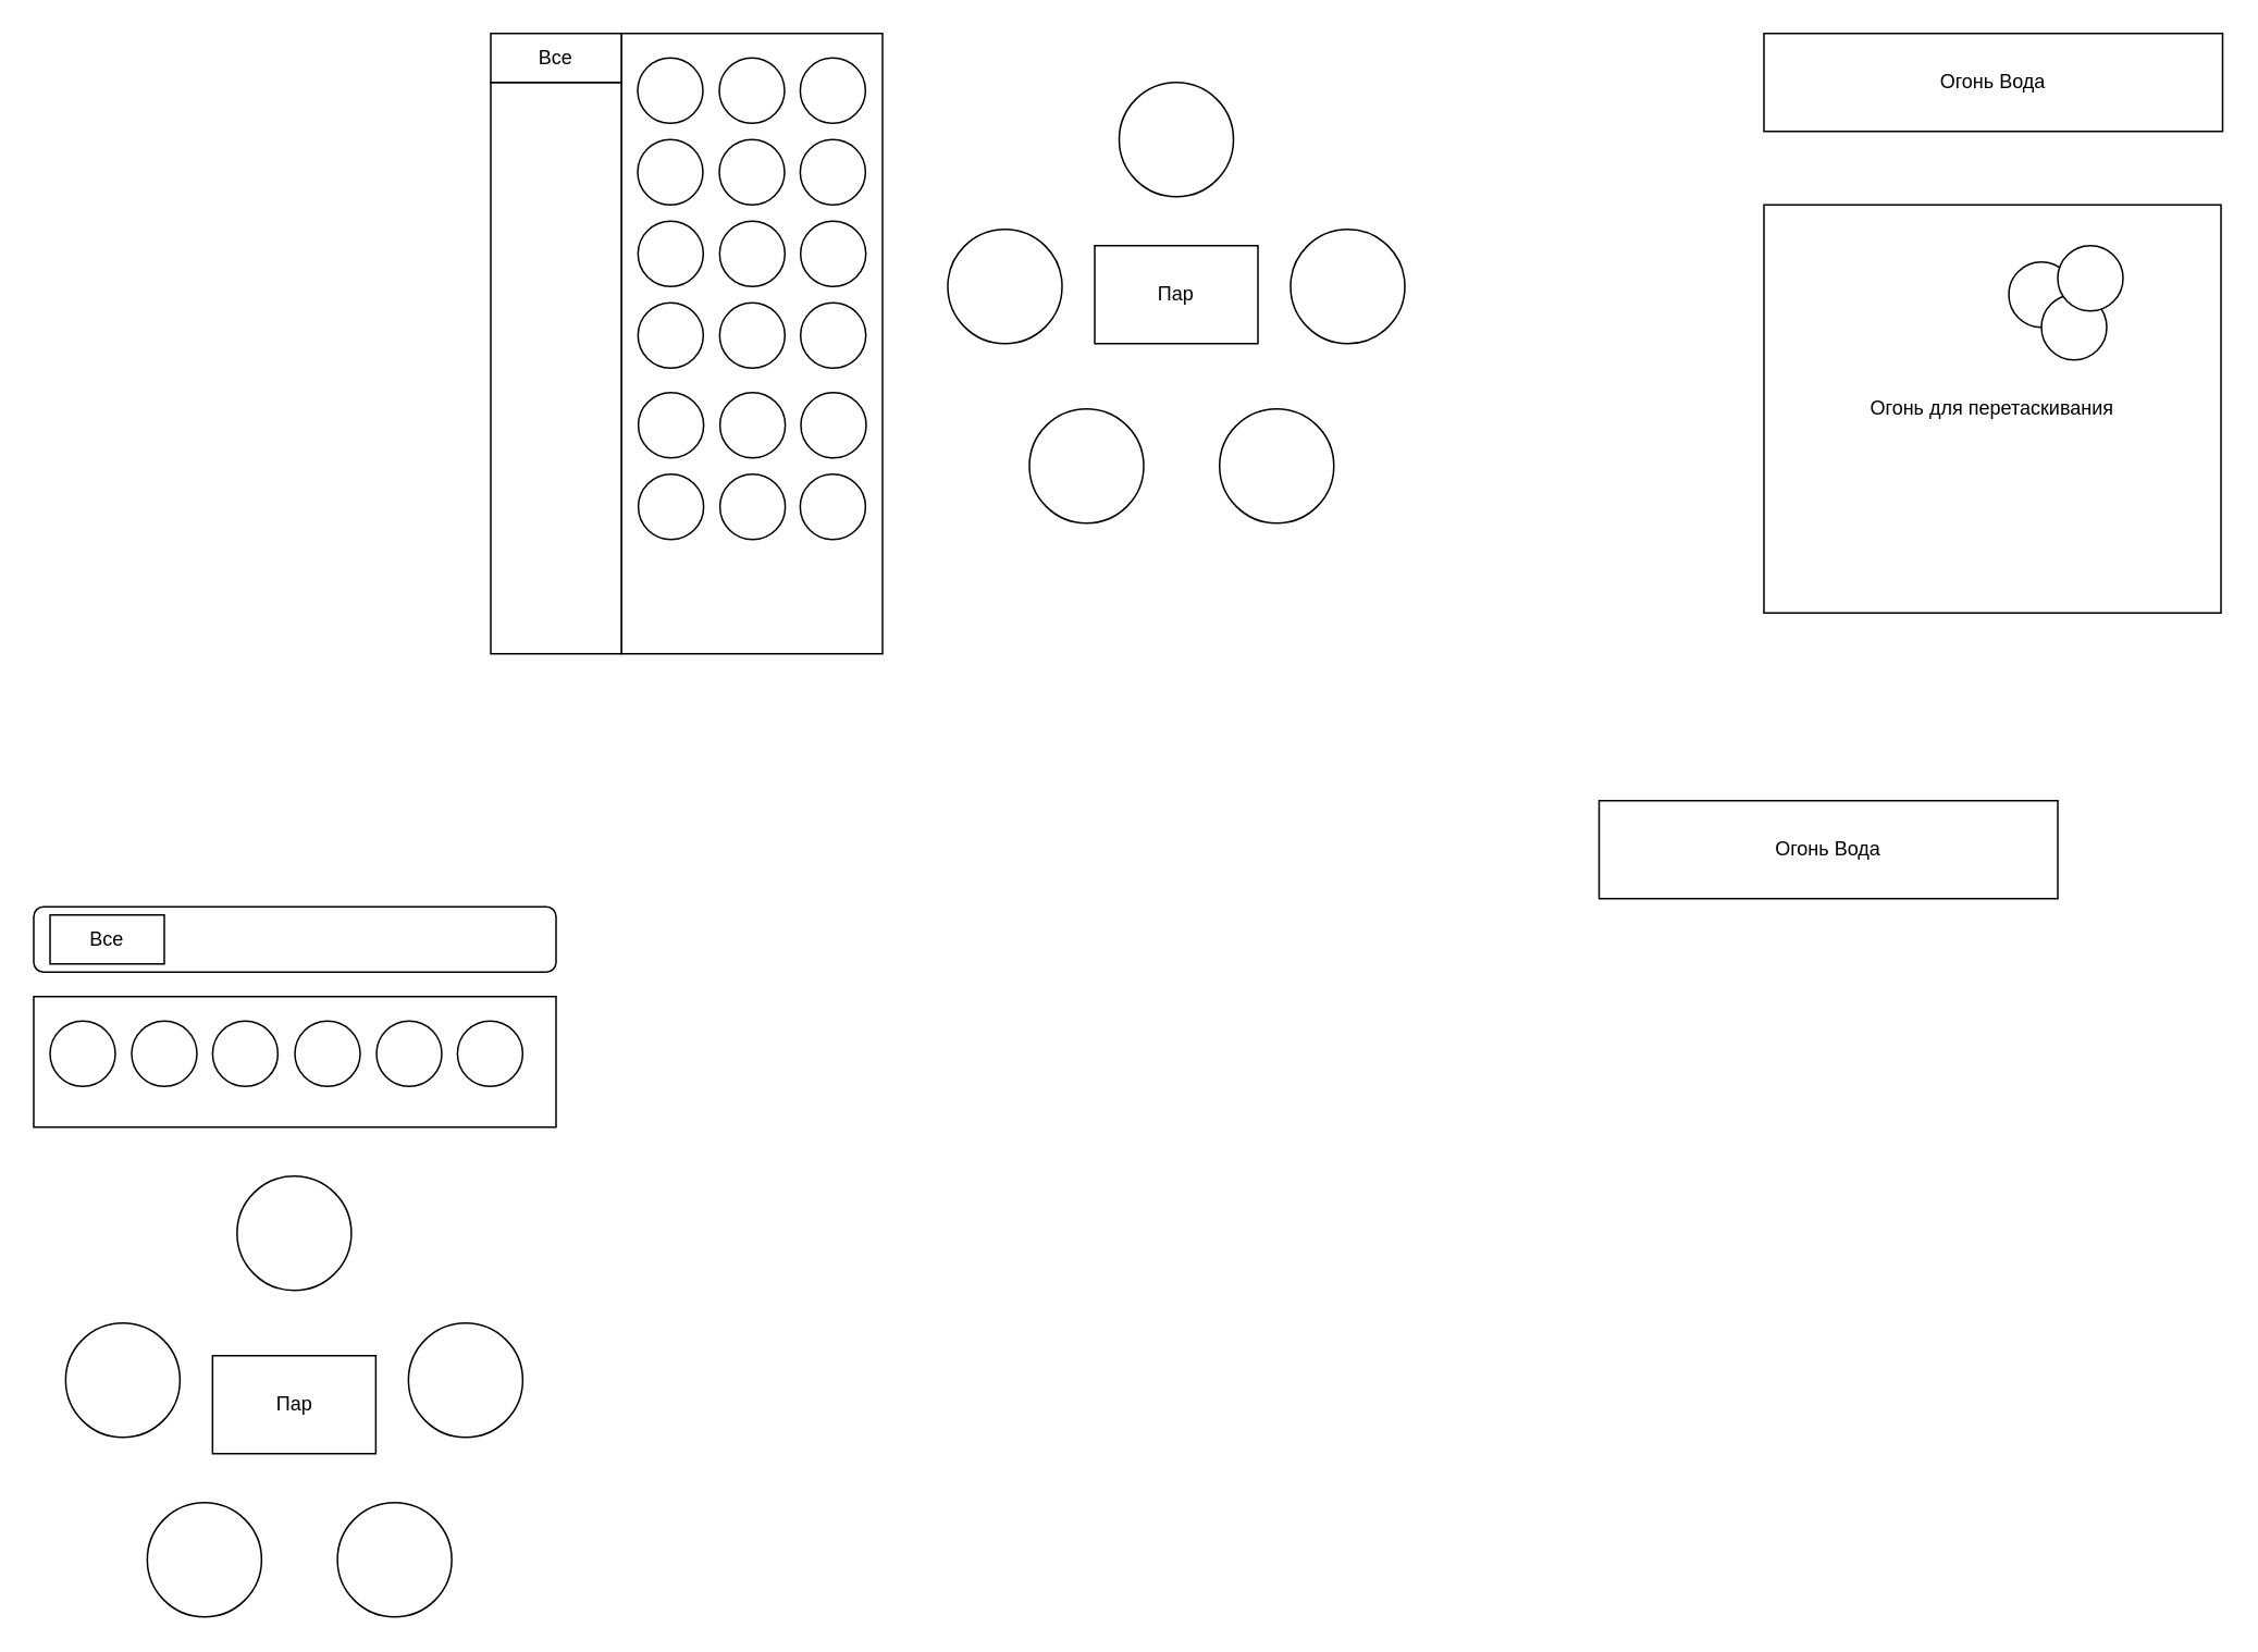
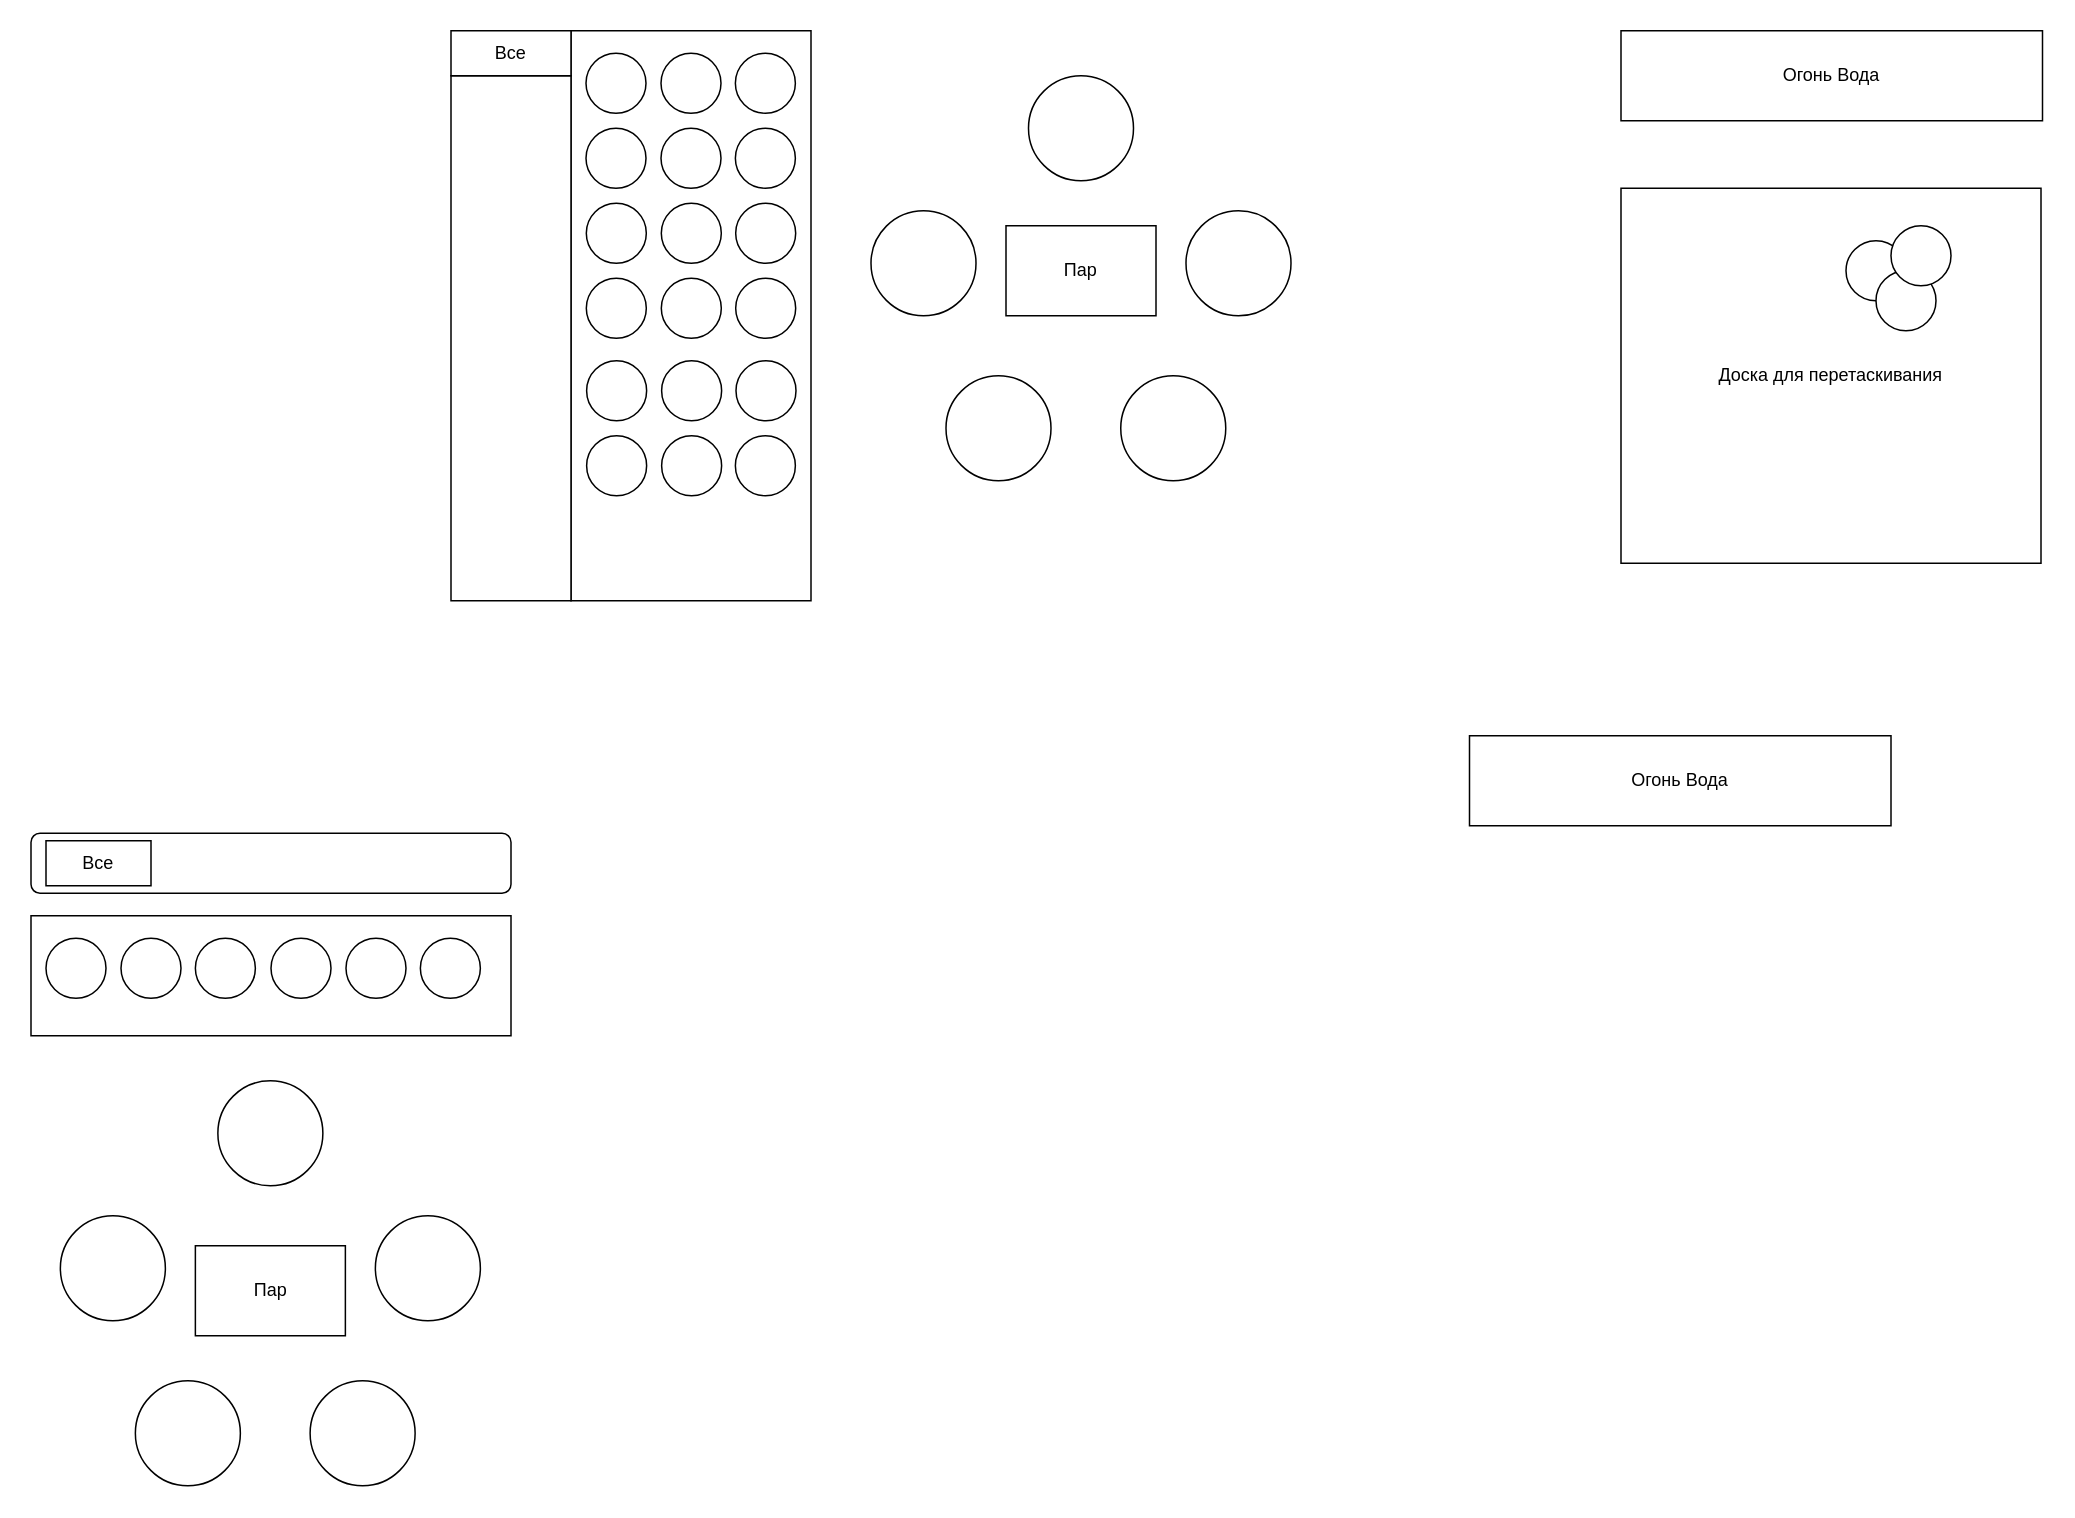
  <mxCell id="0" />
  <mxCell id="1" parent="0" />
- <mxCell id="2" value="Огонь для перетаскивания" style="rounded=0;whiteSpace=wrap;html=1;" vertex="1" parent="1"><mxGeometry x="1080" y="125" width="280" height="250" as="geometry" /></mxCell>
+ <mxCell id="2" value="Доска для перетаскивания" style="rounded=0;whiteSpace=wrap;html=1;" vertex="1" parent="1"><mxGeometry x="1080" y="125" width="280" height="250" as="geometry" /></mxCell>
  <mxCell id="3" value="Огонь Вода" style="rounded=0;whiteSpace=wrap;html=1;" vertex="1" parent="1"><mxGeometry x="979" y="490" width="281" height="60" as="geometry" /></mxCell>
  <mxCell id="4" value="Огонь Вода" style="rounded=0;whiteSpace=wrap;html=1;" vertex="1" parent="1"><mxGeometry x="1080" y="20" width="281" height="60" as="geometry" /></mxCell>
  <mxCell id="5" value="" style="ellipse;whiteSpace=wrap;html=1;" vertex="1" parent="1"><mxGeometry x="1230" y="160" width="40" height="40" as="geometry" /></mxCell>
  <mxCell id="6" value="" style="ellipse;whiteSpace=wrap;html=1;" vertex="1" parent="1"><mxGeometry x="1250" y="180" width="40" height="40" as="geometry" /></mxCell>
  <mxCell id="7" value="" style="ellipse;whiteSpace=wrap;html=1;" vertex="1" parent="1"><mxGeometry x="1260" y="150" width="40" height="40" as="geometry" /></mxCell>
  <mxCell id="8" value="" style="shape=image;verticalLabelPosition=bottom;labelBackgroundColor=default;verticalAlign=top;aspect=fixed;imageAspect=0;image=https://cdn-images.postach.io/5bc78f75-63b7-4481-b839-c3d9b41b0f78/28d88c13-e426-4b7a-8e10-568eb9d62630/7ad901bf-5575-475b-a0d2-3c6e929e91d4.jpg;" vertex="1" parent="1"><mxGeometry x="529.58" y="490" width="363.84" height="393" as="geometry" /></mxCell>
  <mxCell id="9" value="" style="rounded=0;whiteSpace=wrap;html=1;" vertex="1" parent="1"><mxGeometry x="380" y="20" width="160" height="380" as="geometry" /></mxCell>
  <mxCell id="10" value="" style="ellipse;whiteSpace=wrap;html=1;aspect=fixed;" vertex="1" parent="1"><mxGeometry x="390" y="35" width="40" height="40" as="geometry" /></mxCell>
  <mxCell id="11" value="" style="ellipse;whiteSpace=wrap;html=1;aspect=fixed;" vertex="1" parent="1"><mxGeometry x="390" y="85" width="40" height="40" as="geometry" /></mxCell>
  <mxCell id="12" value="" style="ellipse;whiteSpace=wrap;html=1;aspect=fixed;" vertex="1" parent="1"><mxGeometry x="440" y="35" width="40" height="40" as="geometry" /></mxCell>
  <mxCell id="13" value="" style="ellipse;whiteSpace=wrap;html=1;aspect=fixed;" vertex="1" parent="1"><mxGeometry x="440" y="85" width="40" height="40" as="geometry" /></mxCell>
  <mxCell id="14" value="" style="ellipse;whiteSpace=wrap;html=1;aspect=fixed;" vertex="1" parent="1"><mxGeometry x="489.58" y="35" width="40" height="40" as="geometry" /></mxCell>
  <mxCell id="15" value="" style="ellipse;whiteSpace=wrap;html=1;aspect=fixed;" vertex="1" parent="1"><mxGeometry x="489.58" y="85" width="40" height="40" as="geometry" /></mxCell>
  <mxCell id="16" value="" style="ellipse;whiteSpace=wrap;html=1;aspect=fixed;" vertex="1" parent="1"><mxGeometry x="390.21" y="135" width="40" height="40" as="geometry" /></mxCell>
  <mxCell id="17" value="" style="ellipse;whiteSpace=wrap;html=1;aspect=fixed;" vertex="1" parent="1"><mxGeometry x="390.21" y="185" width="40" height="40" as="geometry" /></mxCell>
  <mxCell id="18" value="" style="ellipse;whiteSpace=wrap;html=1;aspect=fixed;" vertex="1" parent="1"><mxGeometry x="440.21" y="135" width="40" height="40" as="geometry" /></mxCell>
  <mxCell id="19" value="" style="ellipse;whiteSpace=wrap;html=1;aspect=fixed;" vertex="1" parent="1"><mxGeometry x="440.21" y="185" width="40" height="40" as="geometry" /></mxCell>
  <mxCell id="20" value="" style="ellipse;whiteSpace=wrap;html=1;aspect=fixed;" vertex="1" parent="1"><mxGeometry x="489.79" y="135" width="40" height="40" as="geometry" /></mxCell>
  <mxCell id="21" value="" style="ellipse;whiteSpace=wrap;html=1;aspect=fixed;" vertex="1" parent="1"><mxGeometry x="489.79" y="185" width="40" height="40" as="geometry" /></mxCell>
  <mxCell id="22" value="" style="ellipse;whiteSpace=wrap;html=1;aspect=fixed;" vertex="1" parent="1"><mxGeometry x="390.42" y="240" width="40" height="40" as="geometry" /></mxCell>
  <mxCell id="23" value="" style="ellipse;whiteSpace=wrap;html=1;aspect=fixed;" vertex="1" parent="1"><mxGeometry x="390.42" y="290" width="40" height="40" as="geometry" /></mxCell>
  <mxCell id="24" value="" style="ellipse;whiteSpace=wrap;html=1;aspect=fixed;" vertex="1" parent="1"><mxGeometry x="440.42" y="240" width="40" height="40" as="geometry" /></mxCell>
  <mxCell id="25" value="" style="ellipse;whiteSpace=wrap;html=1;aspect=fixed;" vertex="1" parent="1"><mxGeometry x="440.42" y="290" width="40" height="40" as="geometry" /></mxCell>
  <mxCell id="26" value="" style="ellipse;whiteSpace=wrap;html=1;aspect=fixed;" vertex="1" parent="1"><mxGeometry x="490" y="240" width="40" height="40" as="geometry" /></mxCell>
  <mxCell id="27" value="" style="ellipse;whiteSpace=wrap;html=1;aspect=fixed;" vertex="1" parent="1"><mxGeometry x="489.58" y="290" width="40" height="40" as="geometry" /></mxCell>
  <mxCell id="28" value="" style="rounded=0;whiteSpace=wrap;html=1;" vertex="1" parent="1"><mxGeometry x="300" y="50" width="80" height="350" as="geometry" /></mxCell>
  <mxCell id="29" value="Все" style="rounded=0;whiteSpace=wrap;html=1;" vertex="1" parent="1"><mxGeometry x="300" y="20" width="80" height="30" as="geometry" /></mxCell>
  <mxCell id="30" value="" style="ellipse;whiteSpace=wrap;html=1;" vertex="1" parent="1"><mxGeometry x="685" y="50" width="70" height="70" as="geometry" /></mxCell>
  <mxCell id="31" value="" style="ellipse;whiteSpace=wrap;html=1;" vertex="1" parent="1"><mxGeometry y="140" width="70" height="70" as="geometry" x="580" /></mxCell>
  <mxCell id="32" value="" style="ellipse;whiteSpace=wrap;html=1;" vertex="1" parent="1"><mxGeometry x="790" y="140" width="70" height="70" as="geometry" /></mxCell>
  <mxCell id="33" value="" style="ellipse;whiteSpace=wrap;html=1;" vertex="1" parent="1"><mxGeometry x="746.5" y="250" width="70" height="70" as="geometry" /></mxCell>
  <mxCell id="34" value="" style="ellipse;whiteSpace=wrap;html=1;" vertex="1" parent="1"><mxGeometry x="630" y="250" width="70" height="70" as="geometry" /></mxCell>
  <mxCell id="35" value="Пар" style="rounded=0;whiteSpace=wrap;html=1;" vertex="1" parent="1"><mxGeometry x="670" y="150" width="100" height="60" as="geometry" /></mxCell>
  <mxCell id="36" value="" style="rounded=1;whiteSpace=wrap;html=1;" vertex="1" parent="1"><mxGeometry x="20" y="555" width="320" height="40" as="geometry" /></mxCell>
  <mxCell id="37" value="" style="rounded=0;whiteSpace=wrap;html=1;" vertex="1" parent="1"><mxGeometry x="20" y="610" width="320" height="80" as="geometry" /></mxCell>
  <mxCell id="38" value="" style="ellipse;whiteSpace=wrap;html=1;aspect=fixed;" vertex="1" parent="1"><mxGeometry x="30" y="625" width="40" height="40" as="geometry" /></mxCell>
  <mxCell id="39" value="" style="ellipse;whiteSpace=wrap;html=1;aspect=fixed;" vertex="1" parent="1"><mxGeometry x="80" y="625" width="40" height="40" as="geometry" /></mxCell>
  <mxCell id="40" value="" style="ellipse;whiteSpace=wrap;html=1;aspect=fixed;" vertex="1" parent="1"><mxGeometry x="129.58" y="625" width="40" height="40" as="geometry" /></mxCell>
  <mxCell id="41" value="" style="ellipse;whiteSpace=wrap;html=1;aspect=fixed;" vertex="1" parent="1"><mxGeometry x="180" y="625" width="40" height="40" as="geometry" /></mxCell>
  <mxCell id="42" value="" style="ellipse;whiteSpace=wrap;html=1;aspect=fixed;" vertex="1" parent="1"><mxGeometry x="230" y="625" width="40" height="40" as="geometry" /></mxCell>
  <mxCell id="43" value="" style="ellipse;whiteSpace=wrap;html=1;aspect=fixed;" vertex="1" parent="1"><mxGeometry x="279.58" y="625" width="40" height="40" as="geometry" /></mxCell>
  <mxCell id="44" value="" style="ellipse;whiteSpace=wrap;html=1;" vertex="1" parent="1"><mxGeometry x="144.58" y="720" width="70" height="70" as="geometry" /></mxCell>
  <mxCell id="45" value="" style="ellipse;whiteSpace=wrap;html=1;" vertex="1" parent="1"><mxGeometry x="39.58" y="810" width="70" height="70" as="geometry" /></mxCell>
  <mxCell id="46" value="" style="ellipse;whiteSpace=wrap;html=1;" vertex="1" parent="1"><mxGeometry x="249.58" y="810" width="70" height="70" as="geometry" /></mxCell>
  <mxCell id="47" value="" style="ellipse;whiteSpace=wrap;html=1;" vertex="1" parent="1"><mxGeometry x="206.08" y="920" width="70" height="70" as="geometry" /></mxCell>
  <mxCell id="48" value="" style="ellipse;whiteSpace=wrap;html=1;" vertex="1" parent="1"><mxGeometry x="89.58" y="920" width="70" height="70" as="geometry" /></mxCell>
  <mxCell id="49" value="Пар" style="rounded=0;whiteSpace=wrap;html=1;" vertex="1" parent="1"><mxGeometry x="129.58" y="830" width="100" height="60" as="geometry" /></mxCell>
  <mxCell id="50" value="Все" style="rounded=0;whiteSpace=wrap;html=1;" vertex="1" parent="1"><mxGeometry x="30" y="560" width="70" height="30" as="geometry" /></mxCell>
